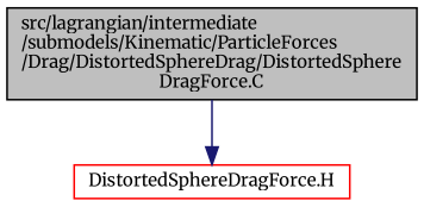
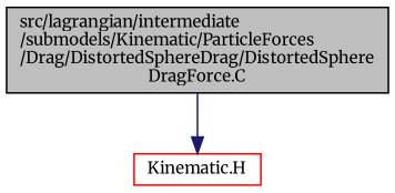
  digraph {
    fontname=Merriweather
    node [fontname=Merriweather fontsize=10 shape=record]
    n1 [color=black fillcolor=grey75 fontcolor=black height=0.2 label="src/lagrangian/intermediate\l/submodels/Kinematic/ParticleForces\l/Drag/DistortedSphereDrag/DistortedSphere\lDragForce.C" style=filled width=0.4]
-   n2 [color=red height=0.2 label="DistortedSphereDragForce.H" width=0.4]
+   n2 [color=red height=0.2 label="Kinematic.H" width=0.4]
    n1 -> n2 [color=midnightblue fontname=Merriweather fontsize=10 labelfontname=Helvetica labelfontsize=10 style=solid]
  }
